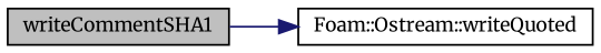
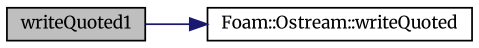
  digraph {
    rankdir=LR
    fontname=Merriweather
    node [color=black fontname=Merriweather fontsize=10 shape=record]
-   n1 [fillcolor=grey75 fontcolor=black height=0.2 label=writeCommentSHA1 style=filled width=0.4]
+   n1 [fillcolor=grey75 fontcolor=black height=0.2 label=writeQuoted1 style=filled width=0.4]
    n2 [height=0.2 label="Foam::Ostream::writeQuoted" width=0.4]
    n1 -> n2 [color=midnightblue fontname=Merriweather fontsize=10 labelfontname=Helvetica labelfontsize=10 style=solid]
  }
